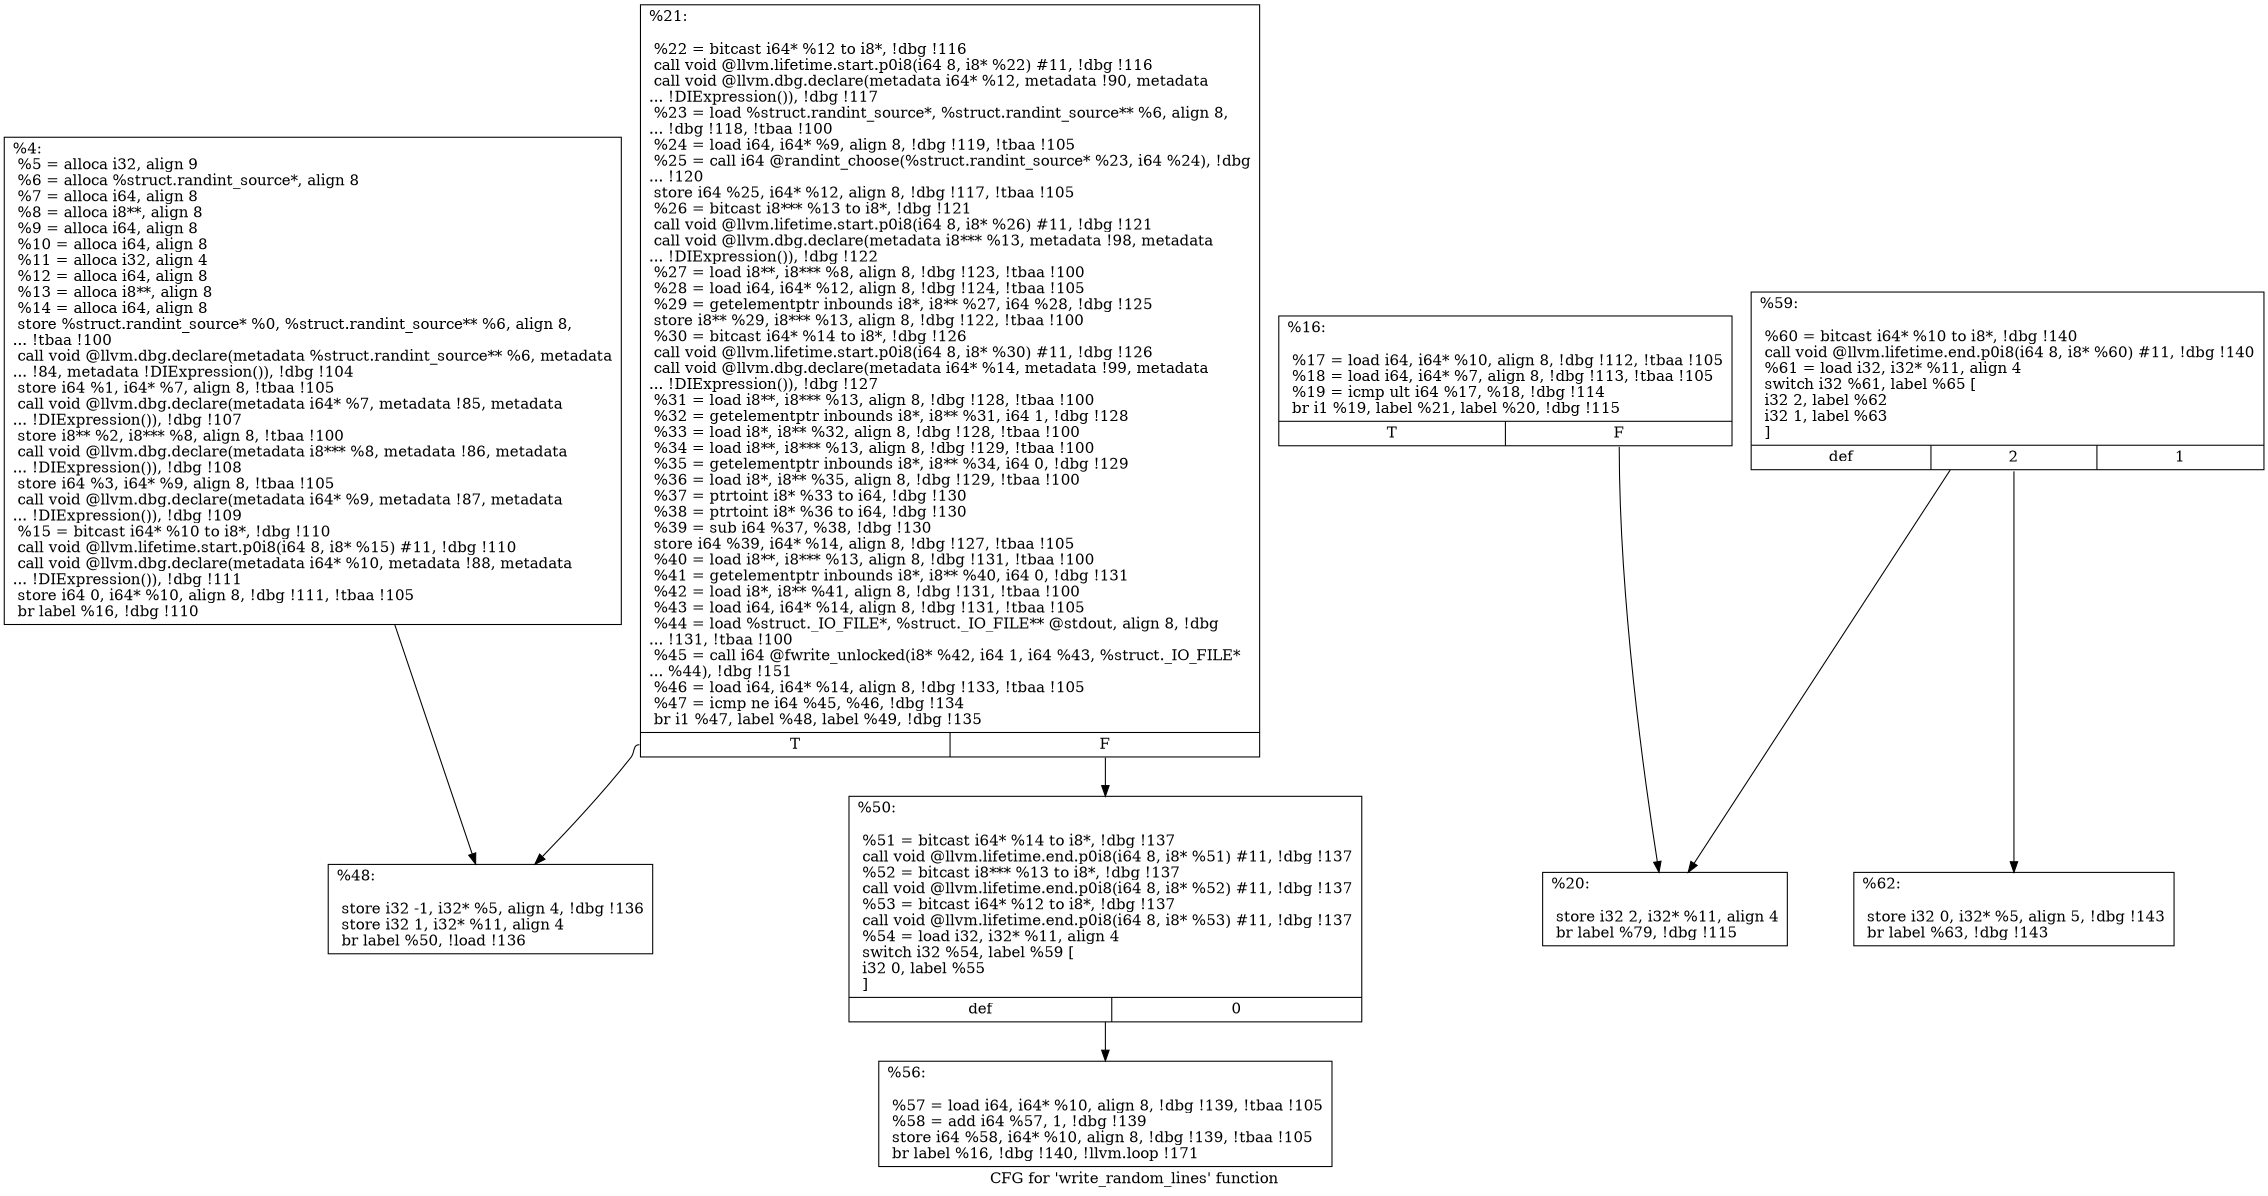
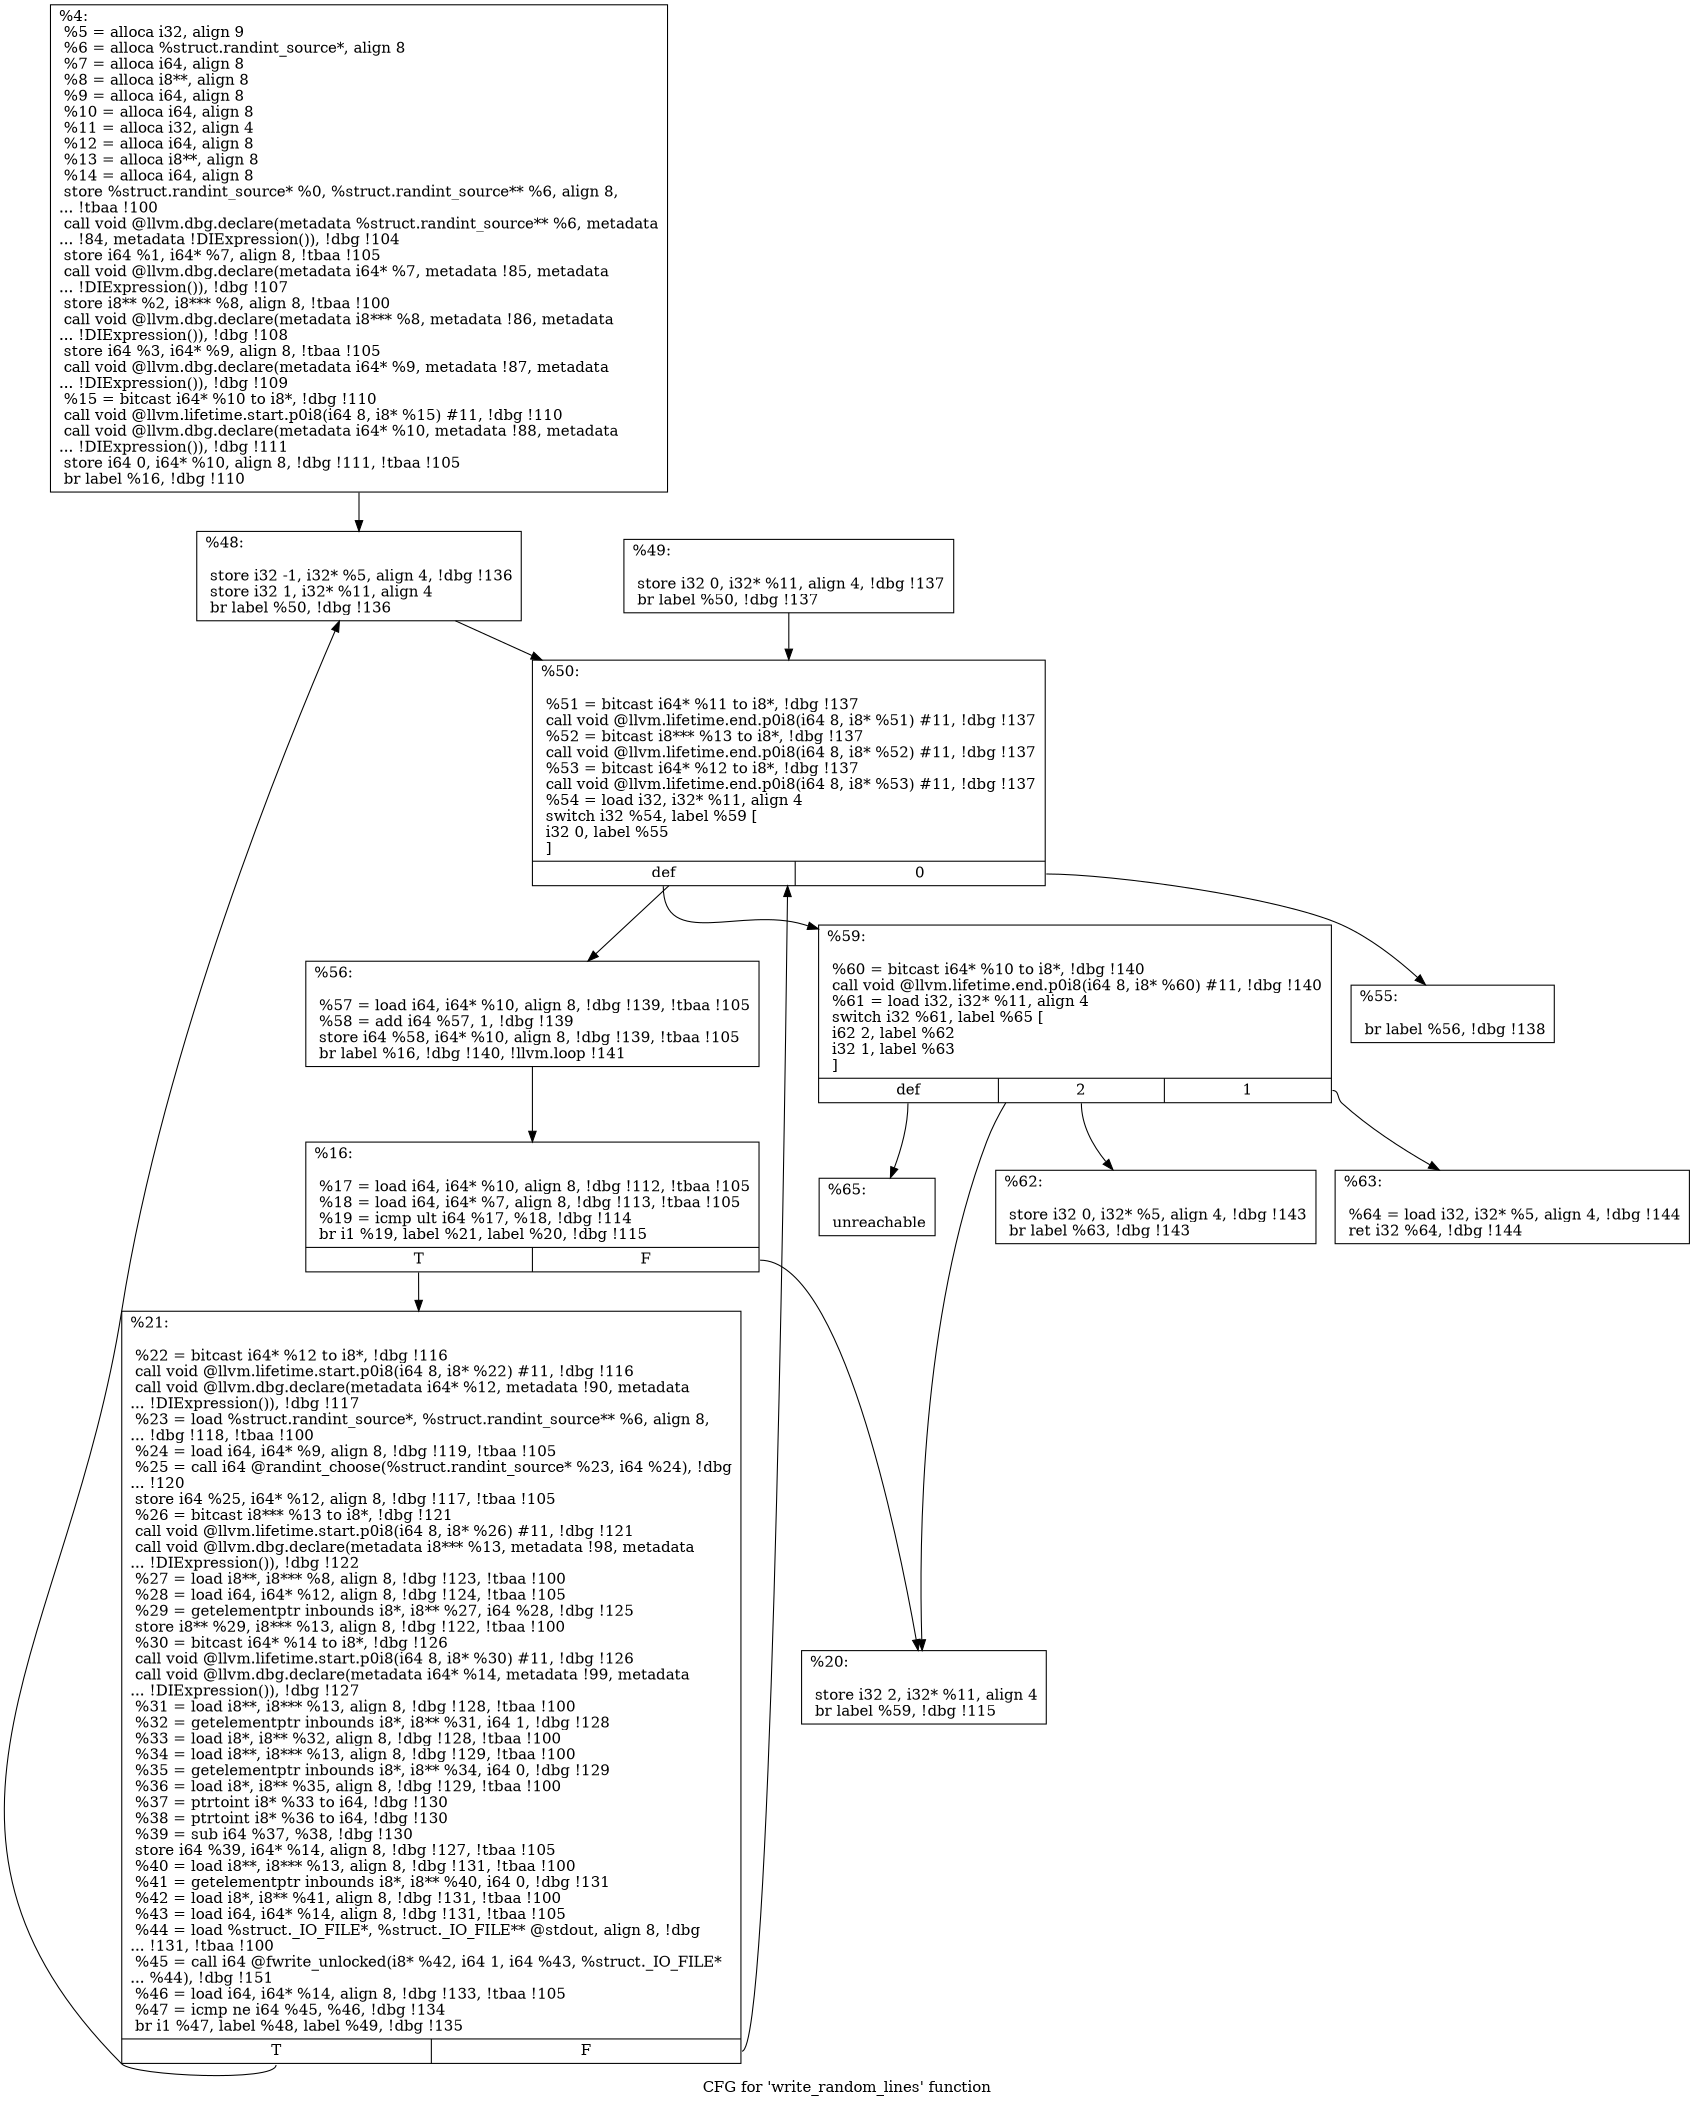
  digraph {
    fontname="DejaVu Serif"
    label="CFG for 'write_random_lines' function"
    node [fontname="DejaVu Serif" shape=record]
    edge [fontname="DejaVu Serif"]
    n1 [label="{%4:\l  %5 = alloca i32, align 9\l  %6 = alloca %struct.randint_source*, align 8\l  %7 = alloca i64, align 8\l  %8 = alloca i8**, align 8\l  %9 = alloca i64, align 8\l  %10 = alloca i64, align 8\l  %11 = alloca i32, align 4\l  %12 = alloca i64, align 8\l  %13 = alloca i8**, align 8\l  %14 = alloca i64, align 8\l  store %struct.randint_source* %0, %struct.randint_source** %6, align 8,\l... !tbaa !100\l  call void @llvm.dbg.declare(metadata %struct.randint_source** %6, metadata\l... !84, metadata !DIExpression()), !dbg !104\l  store i64 %1, i64* %7, align 8, !tbaa !105\l  call void @llvm.dbg.declare(metadata i64* %7, metadata !85, metadata\l... !DIExpression()), !dbg !107\l  store i8** %2, i8*** %8, align 8, !tbaa !100\l  call void @llvm.dbg.declare(metadata i8*** %8, metadata !86, metadata\l... !DIExpression()), !dbg !108\l  store i64 %3, i64* %9, align 8, !tbaa !105\l  call void @llvm.dbg.declare(metadata i64* %9, metadata !87, metadata\l... !DIExpression()), !dbg !109\l  %15 = bitcast i64* %10 to i8*, !dbg !110\l  call void @llvm.lifetime.start.p0i8(i64 8, i8* %15) #11, !dbg !110\l  call void @llvm.dbg.declare(metadata i64* %10, metadata !88, metadata\l... !DIExpression()), !dbg !111\l  store i64 0, i64* %10, align 8, !dbg !111, !tbaa !105\l  br label %16, !dbg !110\l}"]
-   n2 [label="{%48:\l\l  store i32 -1, i32* %5, align 4, !dbg !136\l  store i32 1, i32* %11, align 4\l  br label %50, !load !136\l}"]
+   n2 [label="{%48:\l\l  store i32 -1, i32* %5, align 4, !dbg !136\l  store i32 1, i32* %11, align 4\l  br label %50, !dbg !136\l}"]
    n3 [label="{%16:\l\l  %17 = load i64, i64* %10, align 8, !dbg !112, !tbaa !105\l  %18 = load i64, i64* %7, align 8, !dbg !113, !tbaa !105\l  %19 = icmp ult i64 %17, %18, !dbg !114\l  br i1 %19, label %21, label %20, !dbg !115\l|{<s0>T|<s1>F}}"]
    n4 [label="{%21:\l\l  %22 = bitcast i64* %12 to i8*, !dbg !116\l  call void @llvm.lifetime.start.p0i8(i64 8, i8* %22) #11, !dbg !116\l  call void @llvm.dbg.declare(metadata i64* %12, metadata !90, metadata\l... !DIExpression()), !dbg !117\l  %23 = load %struct.randint_source*, %struct.randint_source** %6, align 8,\l... !dbg !118, !tbaa !100\l  %24 = load i64, i64* %9, align 8, !dbg !119, !tbaa !105\l  %25 = call i64 @randint_choose(%struct.randint_source* %23, i64 %24), !dbg\l... !120\l  store i64 %25, i64* %12, align 8, !dbg !117, !tbaa !105\l  %26 = bitcast i8*** %13 to i8*, !dbg !121\l  call void @llvm.lifetime.start.p0i8(i64 8, i8* %26) #11, !dbg !121\l  call void @llvm.dbg.declare(metadata i8*** %13, metadata !98, metadata\l... !DIExpression()), !dbg !122\l  %27 = load i8**, i8*** %8, align 8, !dbg !123, !tbaa !100\l  %28 = load i64, i64* %12, align 8, !dbg !124, !tbaa !105\l  %29 = getelementptr inbounds i8*, i8** %27, i64 %28, !dbg !125\l  store i8** %29, i8*** %13, align 8, !dbg !122, !tbaa !100\l  %30 = bitcast i64* %14 to i8*, !dbg !126\l  call void @llvm.lifetime.start.p0i8(i64 8, i8* %30) #11, !dbg !126\l  call void @llvm.dbg.declare(metadata i64* %14, metadata !99, metadata\l... !DIExpression()), !dbg !127\l  %31 = load i8**, i8*** %13, align 8, !dbg !128, !tbaa !100\l  %32 = getelementptr inbounds i8*, i8** %31, i64 1, !dbg !128\l  %33 = load i8*, i8** %32, align 8, !dbg !128, !tbaa !100\l  %34 = load i8**, i8*** %13, align 8, !dbg !129, !tbaa !100\l  %35 = getelementptr inbounds i8*, i8** %34, i64 0, !dbg !129\l  %36 = load i8*, i8** %35, align 8, !dbg !129, !tbaa !100\l  %37 = ptrtoint i8* %33 to i64, !dbg !130\l  %38 = ptrtoint i8* %36 to i64, !dbg !130\l  %39 = sub i64 %37, %38, !dbg !130\l  store i64 %39, i64* %14, align 8, !dbg !127, !tbaa !105\l  %40 = load i8**, i8*** %13, align 8, !dbg !131, !tbaa !100\l  %41 = getelementptr inbounds i8*, i8** %40, i64 0, !dbg !131\l  %42 = load i8*, i8** %41, align 8, !dbg !131, !tbaa !100\l  %43 = load i64, i64* %14, align 8, !dbg !131, !tbaa !105\l  %44 = load %struct._IO_FILE*, %struct._IO_FILE** @stdout, align 8, !dbg\l... !131, !tbaa !100\l  %45 = call i64 @fwrite_unlocked(i8* %42, i64 1, i64 %43, %struct._IO_FILE*\l... %44), !dbg !151\l  %46 = load i64, i64* %14, align 8, !dbg !133, !tbaa !105\l  %47 = icmp ne i64 %45, %46, !dbg !134\l  br i1 %47, label %48, label %49, !dbg !135\l|{<s0>T|<s1>F}}"]
-   n5 [label="{%20:\l\l  store i32 2, i32* %11, align 4\l  br label %79, !dbg !115\l}"]
-   n6 [label="{%50:\l\l  %51 = bitcast i64* %14 to i8*, !dbg !137\l  call void @llvm.lifetime.end.p0i8(i64 8, i8* %51) #11, !dbg !137\l  %52 = bitcast i8*** %13 to i8*, !dbg !137\l  call void @llvm.lifetime.end.p0i8(i64 8, i8* %52) #11, !dbg !137\l  %53 = bitcast i64* %12 to i8*, !dbg !137\l  call void @llvm.lifetime.end.p0i8(i64 8, i8* %53) #11, !dbg !137\l  %54 = load i32, i32* %11, align 4\l  switch i32 %54, label %59 [\l    i32 0, label %55\l  ]\l|{<s0>def|<s1>0}}"]
-   n8 [label="{%59:\l\l  %60 = bitcast i64* %10 to i8*, !dbg !140\l  call void @llvm.lifetime.end.p0i8(i64 8, i8* %60) #11, !dbg !140\l  %61 = load i32, i32* %11, align 4\l  switch i32 %61, label %65 [\l    i32 2, label %62\l    i32 1, label %63\l  ]\l|{<s0>def|<s1>2|<s2>1}}"]
-   n10 [label="{%62:\l\l  store i32 0, i32* %5, align 5, !dbg !143\l  br label %63, !dbg !143\l}"]
-   n13 [label="{%56:\l\l  %57 = load i64, i64* %10, align 8, !dbg !139, !tbaa !105\l  %58 = add i64 %57, 1, !dbg !139\l  store i64 %58, i64* %10, align 8, !dbg !139, !tbaa !105\l  br label %16, !dbg !140, !llvm.loop !171\l}"]
+   n5 [label="{%20:\l\l  store i32 2, i32* %11, align 4\l  br label %59, !dbg !115\l}"]
+   n6 [label="{%50:\l\l  %51 = bitcast i64* %11 to i8*, !dbg !137\l  call void @llvm.lifetime.end.p0i8(i64 8, i8* %51) #11, !dbg !137\l  %52 = bitcast i8*** %13 to i8*, !dbg !137\l  call void @llvm.lifetime.end.p0i8(i64 8, i8* %52) #11, !dbg !137\l  %53 = bitcast i64* %12 to i8*, !dbg !137\l  call void @llvm.lifetime.end.p0i8(i64 8, i8* %53) #11, !dbg !137\l  %54 = load i32, i32* %11, align 4\l  switch i32 %54, label %59 [\l    i32 0, label %55\l  ]\l|{<s0>def|<s1>0}}"]
+   n7 [label="{%49:\l\l  store i32 0, i32* %11, align 4, !dbg !137\l  br label %50, !dbg !137\l}"]
+   n8 [label="{%59:\l\l  %60 = bitcast i64* %10 to i8*, !dbg !140\l  call void @llvm.lifetime.end.p0i8(i64 8, i8* %60) #11, !dbg !140\l  %61 = load i32, i32* %11, align 4\l  switch i32 %61, label %65 [\l    i62 2, label %62\l    i32 1, label %63\l  ]\l|{<s0>def|<s1>2|<s2>1}}"]
+   n9 [label="{%65:\l\l  unreachable\l}"]
+   n10 [label="{%62:\l\l  store i32 0, i32* %5, align 4, !dbg !143\l  br label %63, !dbg !143\l}"]
+   n11 [label="{%63:\l\l  %64 = load i32, i32* %5, align 4, !dbg !144\l  ret i32 %64, !dbg !144\l}"]
+   n12 [label="{%55:\l\l  br label %56, !dbg !138\l}"]
+   n13 [label="{%56:\l\l  %57 = load i64, i64* %10, align 8, !dbg !139, !tbaa !105\l  %58 = add i64 %57, 1, !dbg !139\l  store i64 %58, i64* %10, align 8, !dbg !139, !tbaa !105\l  br label %16, !dbg !140, !llvm.loop !141\l}"]
    n1 -> n2
+   n2 -> n6
+   n3 -> n4 [tailport=s0]
    n3 -> n5 [tailport=s1]
    n4 -> n2 [tailport=s0]
    n4 -> n6 [tailport=s1]
+   n6 -> n8 [tailport=s0]
+   n6 -> n12 [tailport=s1]
    n6 -> n13
+   n7 -> n6
    n8 -> n5
+   n8 -> n9 [tailport=s0]
    n8 -> n10 [tailport=s1]
+   n8 -> n11 [tailport=s2]
+   n13 -> n3
  }
